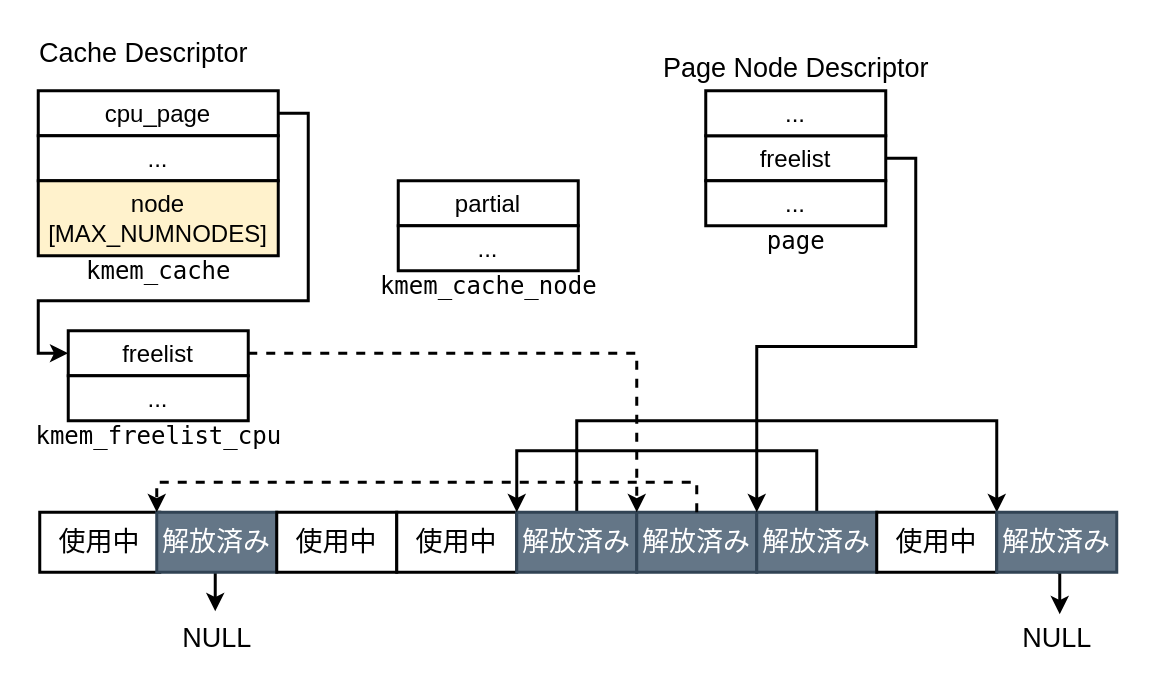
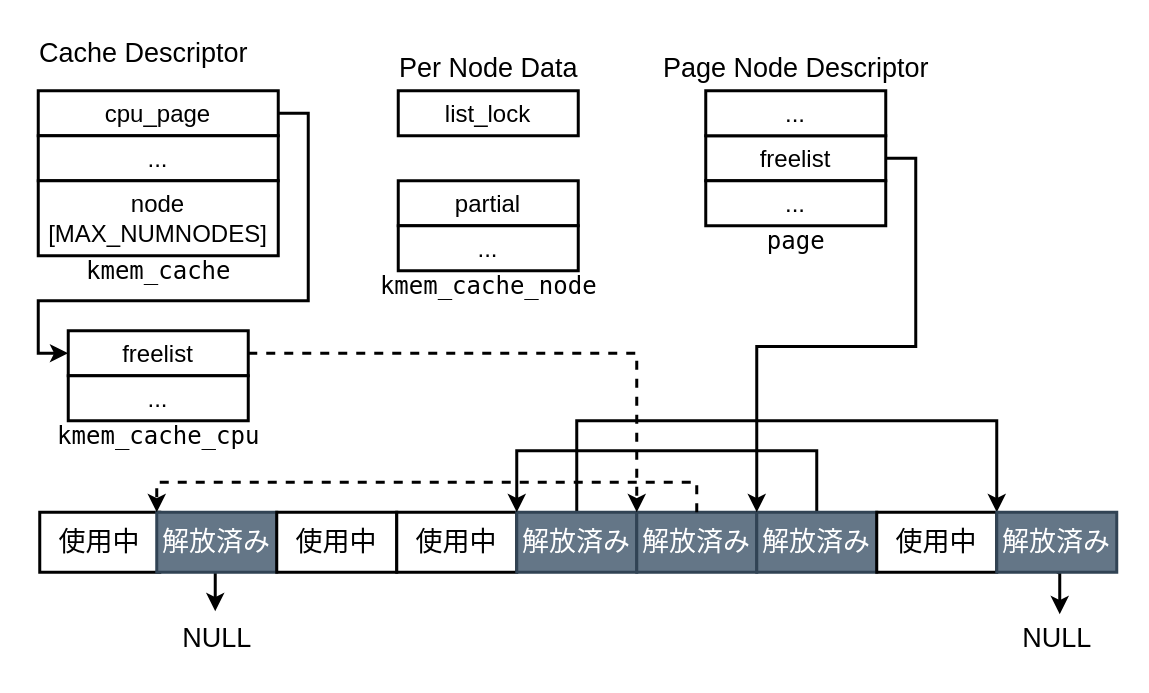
  <mxCell id="0" />
  <mxCell id="1" parent="0" />
  <mxCell id="2" value="&lt;font style=&quot;font-size: 18px&quot;&gt;使用中&lt;br&gt;&lt;/font&gt;" style="rounded=0;whiteSpace=wrap;html=1;strokeWidth=2;" parent="1" vertex="1"><mxGeometry x="26" y="341" width="80" height="40" as="geometry" /></mxCell>
  <mxCell id="3" style="edgeStyle=orthogonalEdgeStyle;rounded=0;orthogonalLoop=1;jettySize=auto;html=1;exitX=0.5;exitY=1;exitDx=0;exitDy=0;entryX=0.483;entryY=-0.1;entryDx=0;entryDy=0;entryPerimeter=0;fontSize=18;strokeWidth=2;" edge="1" parent="1" source="4" target="38"><mxGeometry relative="1" as="geometry" /></mxCell>
  <mxCell id="4" value="&lt;font style=&quot;font-size: 18px&quot;&gt;解放済み&lt;font style=&quot;font-size: 18px&quot;&gt;&lt;br&gt;&lt;/font&gt;&lt;/font&gt;" style="rounded=0;whiteSpace=wrap;html=1;strokeWidth=2;fillColor=#647687;fontColor=#ffffff;strokeColor=#314354;" parent="1" vertex="1"><mxGeometry x="104" y="341" width="80" height="40" as="geometry" /></mxCell>
  <mxCell id="5" value="&lt;font style=&quot;font-size: 16px&quot;&gt;cpu_page&lt;/font&gt;" style="rounded=0;whiteSpace=wrap;html=1;strokeWidth=2;" parent="1" vertex="1"><mxGeometry x="25" y="60" width="160" height="30" as="geometry" /></mxCell>
  <mxCell id="6" value="&lt;font style=&quot;font-size: 16px&quot;&gt;...&lt;br&gt;&lt;/font&gt;" style="rounded=0;whiteSpace=wrap;html=1;strokeWidth=2;" parent="1" vertex="1"><mxGeometry x="25" y="90" width="160" height="30" as="geometry" /></mxCell>
  <mxCell id="7" style="edgeStyle=orthogonalEdgeStyle;rounded=0;orthogonalLoop=1;jettySize=auto;html=1;exitX=1;exitY=0.5;exitDx=0;exitDy=0;entryX=0;entryY=0.5;entryDx=0;entryDy=0;fontSize=18;strokeWidth=2;" edge="1" parent="1" source="5" target="29"><mxGeometry relative="1" as="geometry"><Array as="points"><mxPoint x="205" y="75" /><mxPoint x="205" y="200" /><mxPoint x="25" y="200" /><mxPoint x="25" y="235" /></Array></mxGeometry></mxCell>
- <mxCell id="8" value="&lt;div style=&quot;font-size: 16px&quot;&gt;&lt;font style=&quot;font-size: 16px&quot;&gt;node&lt;br&gt;[MAX_NUMNODES]&lt;/font&gt;&lt;/div&gt;" style="rounded=0;whiteSpace=wrap;html=1;strokeWidth=2;fillColor=#fff2cc;" parent="1" vertex="1"><mxGeometry x="25" y="120" width="160" height="50" as="geometry" /></mxCell>
+ <mxCell id="8" value="&lt;div style=&quot;font-size: 16px&quot;&gt;&lt;font style=&quot;font-size: 16px&quot;&gt;node&lt;br&gt;[MAX_NUMNODES]&lt;/font&gt;&lt;/div&gt;" style="rounded=0;whiteSpace=wrap;html=1;strokeWidth=2;" parent="1" vertex="1"><mxGeometry x="25" y="120" width="160" height="50" as="geometry" /></mxCell>
  <mxCell id="9" value="&lt;font style=&quot;font-size: 18px&quot;&gt;Cache Descriptor&lt;br&gt;&lt;/font&gt;" style="text;html=1;align=center;verticalAlign=middle;resizable=0;points=[];autosize=1;strokeColor=none;fillColor=none;fontSize=16;" parent="1" vertex="1"><mxGeometry x="20" y="20" width="150" height="30" as="geometry" /></mxCell>
+ <mxCell id="10" value="&lt;font style=&quot;font-size: 18px&quot;&gt;Per Node Data&lt;br&gt;&lt;/font&gt;" style="text;html=1;align=center;verticalAlign=middle;resizable=0;points=[];autosize=1;strokeColor=none;fillColor=none;fontSize=16;" parent="1" vertex="1"><mxGeometry x="260" y="30" width="130" height="30" as="geometry" /></mxCell>
  <mxCell id="11" value="&lt;font style=&quot;font-size: 18px&quot;&gt;NULL&lt;/font&gt;" style="text;html=1;align=center;verticalAlign=middle;resizable=0;points=[];autosize=1;strokeColor=none;fillColor=none;fontSize=16;" parent="1" vertex="1"><mxGeometry x="674" y="410" width="60" height="30" as="geometry" /></mxCell>
  <mxCell id="12" value="&lt;font style=&quot;font-size: 18px&quot;&gt;使用中&lt;br&gt;&lt;/font&gt;" style="rounded=0;whiteSpace=wrap;html=1;strokeWidth=2;" vertex="1" parent="1"><mxGeometry x="184" y="341" width="80" height="40" as="geometry" /></mxCell>
  <mxCell id="13" value="&lt;font style=&quot;font-size: 18px&quot;&gt;使用中&lt;br&gt;&lt;/font&gt;" style="rounded=0;whiteSpace=wrap;html=1;strokeWidth=2;" vertex="1" parent="1"><mxGeometry x="264" y="341" width="80" height="40" as="geometry" /></mxCell>
  <mxCell id="14" style="edgeStyle=orthogonalEdgeStyle;rounded=0;orthogonalLoop=1;jettySize=auto;html=1;exitX=0.5;exitY=0;exitDx=0;exitDy=0;entryX=0;entryY=0;entryDx=0;entryDy=0;fontSize=18;strokeWidth=2;" edge="1" parent="1" source="15" target="21"><mxGeometry relative="1" as="geometry"><Array as="points"><mxPoint x="384" y="280" /><mxPoint x="664" y="280" /></Array></mxGeometry></mxCell>
  <mxCell id="15" value="&lt;font style=&quot;font-size: 18px&quot;&gt;解放済み&lt;font style=&quot;font-size: 18px&quot;&gt;&lt;br&gt;&lt;/font&gt;&lt;/font&gt;" style="rounded=0;whiteSpace=wrap;html=1;strokeWidth=2;fillColor=#647687;fontColor=#ffffff;strokeColor=#314354;" vertex="1" parent="1"><mxGeometry x="344" y="341" width="80" height="40" as="geometry" /></mxCell>
  <mxCell id="16" value="&lt;font style=&quot;font-size: 18px&quot;&gt;解放済み&lt;font style=&quot;font-size: 18px&quot;&gt;&lt;br&gt;&lt;/font&gt;&lt;/font&gt;" style="rounded=0;whiteSpace=wrap;html=1;strokeWidth=2;fillColor=#647687;fontColor=#ffffff;strokeColor=#314354;" vertex="1" parent="1"><mxGeometry x="424" y="341" width="80" height="40" as="geometry" /></mxCell>
  <mxCell id="17" style="edgeStyle=orthogonalEdgeStyle;rounded=0;orthogonalLoop=1;jettySize=auto;html=1;exitX=0.5;exitY=0;exitDx=0;exitDy=0;entryX=1;entryY=0;entryDx=0;entryDy=0;fontSize=18;strokeWidth=2;" edge="1" parent="1" source="18" target="13"><mxGeometry relative="1" as="geometry"><Array as="points"><mxPoint x="544" y="300" /><mxPoint x="344" y="300" /></Array></mxGeometry></mxCell>
  <mxCell id="18" value="&lt;font style=&quot;font-size: 18px&quot;&gt;解放済み&lt;font style=&quot;font-size: 18px&quot;&gt;&lt;br&gt;&lt;/font&gt;&lt;/font&gt;" style="rounded=0;whiteSpace=wrap;html=1;strokeWidth=2;fillColor=#647687;fontColor=#ffffff;strokeColor=#314354;" vertex="1" parent="1"><mxGeometry x="504" y="341" width="80" height="40" as="geometry" /></mxCell>
  <mxCell id="19" value="&lt;font style=&quot;font-size: 18px&quot;&gt;使用中&lt;br&gt;&lt;/font&gt;" style="rounded=0;whiteSpace=wrap;html=1;strokeWidth=2;" vertex="1" parent="1"><mxGeometry x="584" y="341" width="80" height="40" as="geometry" /></mxCell>
  <mxCell id="20" style="edgeStyle=orthogonalEdgeStyle;rounded=0;orthogonalLoop=1;jettySize=auto;html=1;exitX=0.5;exitY=1;exitDx=0;exitDy=0;entryX=0.533;entryY=-0.033;entryDx=0;entryDy=0;entryPerimeter=0;fontSize=18;strokeWidth=2;" edge="1" parent="1" source="21" target="11"><mxGeometry relative="1" as="geometry" /></mxCell>
  <mxCell id="21" value="&lt;font style=&quot;font-size: 18px&quot;&gt;解放済み&lt;font style=&quot;font-size: 18px&quot;&gt;&lt;br&gt;&lt;/font&gt;&lt;/font&gt;" style="rounded=0;whiteSpace=wrap;html=1;strokeWidth=2;fillColor=#647687;fontColor=#ffffff;strokeColor=#314354;" vertex="1" parent="1"><mxGeometry x="664" y="341" width="80" height="40" as="geometry" /></mxCell>
  <mxCell id="22" value="&lt;pre style=&quot;font-size: 16px&quot;&gt;&lt;font style=&quot;font-size: 16px&quot;&gt;kmem_cache&lt;/font&gt;&lt;/pre&gt;" style="text;html=1;align=center;verticalAlign=middle;resizable=0;points=[];autosize=1;strokeColor=none;fillColor=none;fontSize=18;" vertex="1" parent="1"><mxGeometry x="55" y="150" width="100" height="60" as="geometry" /></mxCell>
+ <mxCell id="23" value="&lt;font style=&quot;font-size: 16px&quot;&gt;list_lock&lt;/font&gt;" style="rounded=0;whiteSpace=wrap;html=1;strokeWidth=2;" vertex="1" parent="1"><mxGeometry x="265" y="60" width="120" height="30" as="geometry" /></mxCell>
  <mxCell id="24" value="&lt;font style=&quot;font-size: 16px&quot;&gt;partial&lt;/font&gt;" style="rounded=0;whiteSpace=wrap;html=1;strokeWidth=2;" vertex="1" parent="1"><mxGeometry x="265" y="120" width="120" height="30" as="geometry" /></mxCell>
  <mxCell id="25" value="&lt;font style=&quot;font-size: 16px&quot;&gt;...&lt;br&gt;&lt;/font&gt;" style="rounded=0;whiteSpace=wrap;html=1;strokeWidth=2;" vertex="1" parent="1"><mxGeometry x="265" y="150" width="120" height="30" as="geometry" /></mxCell>
  <mxCell id="26" value="&lt;pre style=&quot;font-size: 16px&quot;&gt;&lt;font style=&quot;font-size: 16px&quot;&gt;kmem_cache_node&lt;/font&gt;&lt;/pre&gt;" style="text;html=1;align=center;verticalAlign=middle;resizable=0;points=[];autosize=1;strokeColor=none;fillColor=none;fontSize=18;" vertex="1" parent="1"><mxGeometry x="255" y="160" width="140" height="60" as="geometry" /></mxCell>
  <mxCell id="27" value="&lt;font style=&quot;font-size: 18px&quot;&gt;Page Node Descriptor&lt;/font&gt;" style="text;html=1;align=center;verticalAlign=middle;resizable=0;points=[];autosize=1;strokeColor=none;fillColor=none;fontSize=16;" vertex="1" parent="1"><mxGeometry x="430" y="30" width="200" height="30" as="geometry" /></mxCell>
  <mxCell id="28" style="edgeStyle=orthogonalEdgeStyle;rounded=0;orthogonalLoop=1;jettySize=auto;html=1;exitX=1;exitY=0.5;exitDx=0;exitDy=0;entryX=0;entryY=0;entryDx=0;entryDy=0;fontSize=18;strokeWidth=2;dashed=1;" edge="1" parent="1" source="29" target="16"><mxGeometry relative="1" as="geometry" /></mxCell>
  <mxCell id="29" value="&lt;font style=&quot;font-size: 16px&quot;&gt;freelist&lt;/font&gt;" style="rounded=0;whiteSpace=wrap;html=1;strokeWidth=2;" vertex="1" parent="1"><mxGeometry x="45" y="220" width="120" height="30" as="geometry" /></mxCell>
  <mxCell id="30" value="&lt;font style=&quot;font-size: 16px&quot;&gt;...&lt;br&gt;&lt;/font&gt;" style="rounded=0;whiteSpace=wrap;html=1;strokeWidth=2;" vertex="1" parent="1"><mxGeometry x="45" y="250" width="120" height="30" as="geometry" /></mxCell>
- <mxCell id="31" value="&lt;pre style=&quot;font-size: 16px&quot;&gt;&lt;font style=&quot;font-size: 16px&quot;&gt;kmem_freelist_cpu&lt;/font&gt;&lt;/pre&gt;" style="text;html=1;align=center;verticalAlign=middle;resizable=0;points=[];autosize=1;strokeColor=none;fillColor=none;fontSize=18;" vertex="1" parent="1"><mxGeometry x="40" y="260" width="130" height="60" as="geometry" /></mxCell>
+ <mxCell id="31" value="&lt;pre style=&quot;font-size: 16px&quot;&gt;&lt;font style=&quot;font-size: 16px&quot;&gt;kmem_cache_cpu&lt;/font&gt;&lt;/pre&gt;" style="text;html=1;align=center;verticalAlign=middle;resizable=0;points=[];autosize=1;strokeColor=none;fillColor=none;fontSize=18;" vertex="1" parent="1"><mxGeometry x="40" y="260" width="130" height="60" as="geometry" /></mxCell>
  <mxCell id="32" style="edgeStyle=orthogonalEdgeStyle;rounded=0;orthogonalLoop=1;jettySize=auto;html=1;exitX=1;exitY=0.5;exitDx=0;exitDy=0;entryX=0;entryY=0;entryDx=0;entryDy=0;fontSize=18;strokeWidth=2;" edge="1" parent="1" source="33" target="18"><mxGeometry relative="1" as="geometry" /></mxCell>
  <mxCell id="33" value="&lt;font style=&quot;font-size: 16px&quot;&gt;freelist&lt;/font&gt;" style="rounded=0;whiteSpace=wrap;html=1;strokeWidth=2;" vertex="1" parent="1"><mxGeometry x="470" y="90" width="120" height="30" as="geometry" /></mxCell>
  <mxCell id="34" value="&lt;font style=&quot;font-size: 16px&quot;&gt;...&lt;br&gt;&lt;/font&gt;" style="rounded=0;whiteSpace=wrap;html=1;strokeWidth=2;" vertex="1" parent="1"><mxGeometry x="470" y="120" width="120" height="30" as="geometry" /></mxCell>
  <mxCell id="35" value="&lt;font style=&quot;font-size: 16px&quot;&gt;...&lt;br&gt;&lt;/font&gt;" style="rounded=0;whiteSpace=wrap;html=1;strokeWidth=2;" vertex="1" parent="1"><mxGeometry x="470" y="60" width="120" height="30" as="geometry" /></mxCell>
  <mxCell id="36" value="&lt;pre style=&quot;font-size: 16px&quot;&gt;&lt;font style=&quot;font-size: 16px&quot;&gt;page&lt;/font&gt;&lt;/pre&gt;" style="text;html=1;align=center;verticalAlign=middle;resizable=0;points=[];autosize=1;strokeColor=none;fillColor=none;fontSize=18;" vertex="1" parent="1"><mxGeometry x="505" y="130" width="50" height="60" as="geometry" /></mxCell>
  <mxCell id="37" style="edgeStyle=orthogonalEdgeStyle;rounded=0;orthogonalLoop=1;jettySize=auto;html=1;exitX=0.5;exitY=0;exitDx=0;exitDy=0;entryX=0;entryY=0;entryDx=0;entryDy=0;fontSize=18;strokeWidth=2;dashed=1;" edge="1" parent="1" source="16" target="4"><mxGeometry relative="1" as="geometry"><mxPoint x="175" y="245" as="sourcePoint" /><mxPoint x="434" y="351" as="targetPoint" /></mxGeometry></mxCell>
  <mxCell id="38" value="&lt;font style=&quot;font-size: 18px&quot;&gt;NULL&lt;/font&gt;" style="text;html=1;align=center;verticalAlign=middle;resizable=0;points=[];autosize=1;strokeColor=none;fillColor=none;fontSize=16;" vertex="1" parent="1"><mxGeometry x="114" y="410" width="60" height="30" as="geometry" /></mxCell>
